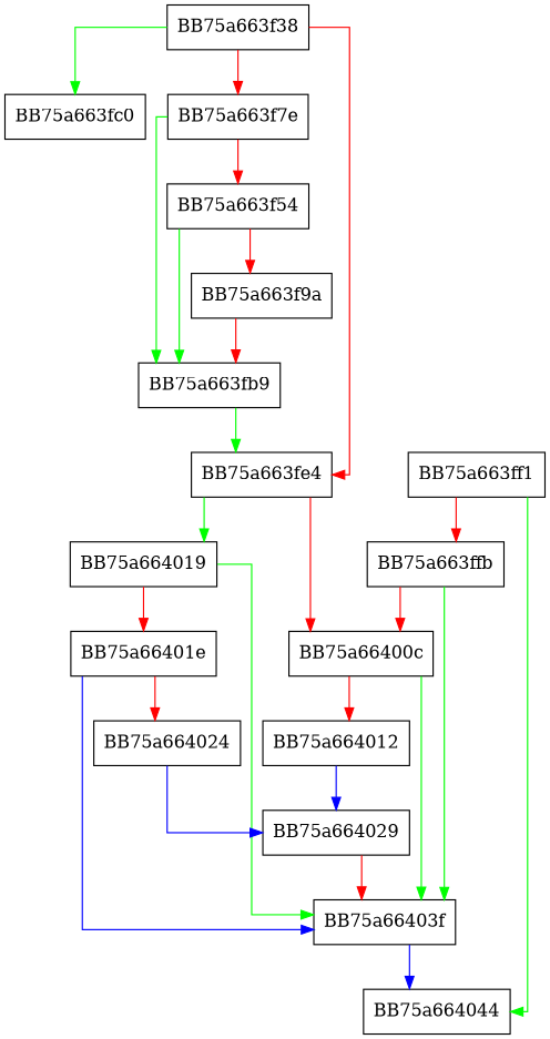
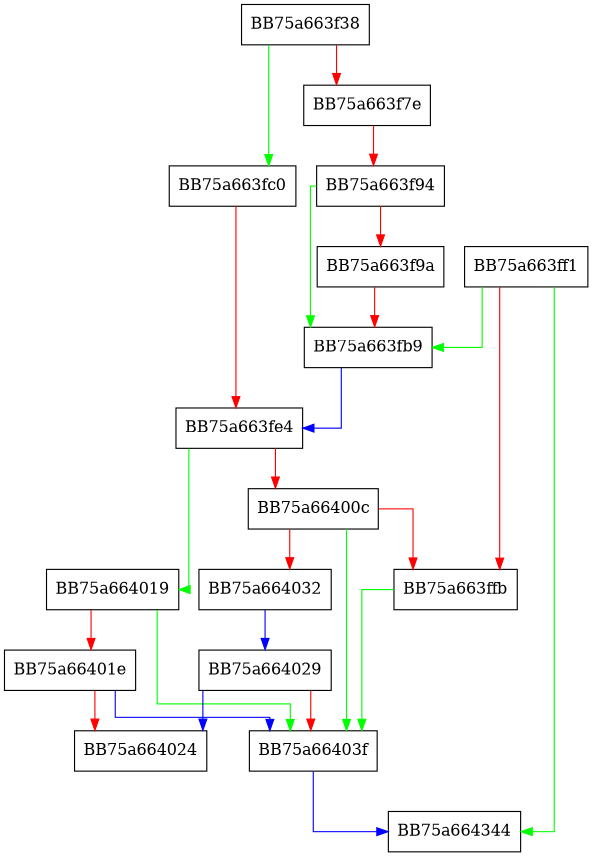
  digraph {
    splines=ortho
    node [shape=box]
    edge [color=red]
    BB75a663f38
    BB75a663fc0
    BB75a663f7e
    BB75a663fe4
    BB75a663fb9
-   BB75a663f94 [label=BB75a663f54]
+   BB75a663f94
    BB75a664019
    BB75a66400c
    BB75a663f9a
    BB75a66403f
    BB75a66401e
    BB75a663ff1
-   BB75a664044
+   BB75a664044 [label=BB75a664344]
    BB75a663ffb
    BB75a664024
-   BB75a664012
+   BB75a664012 [label=BB75a664032]
    BB75a664029
    BB75a663f38 -> BB75a663fc0 [color=green]
    BB75a663f38 -> BB75a663f7e
-   BB75a663f38 -> BB75a663fe4
-   BB75a663f7e -> BB75a663fb9 [color=green]
+   BB75a663fc0 -> BB75a663fe4
+   BB75a663ff1 -> BB75a663fb9 [color=green]
    BB75a663f7e -> BB75a663f94
    BB75a663fe4 -> BB75a664019 [color=green]
    BB75a663fe4 -> BB75a66400c
-   BB75a663fb9 -> BB75a663fe4 [color=green]
+   BB75a663fb9 -> BB75a663fe4 [color=blue]
    BB75a663f94 -> BB75a663fb9 [color=green]
    BB75a663f94 -> BB75a663f9a
    BB75a664019 -> BB75a66403f [color=green]
    BB75a664019 -> BB75a66401e
    BB75a66400c -> BB75a66403f [color=green]
    BB75a66400c -> BB75a664012
    BB75a663f9a -> BB75a663fb9
    BB75a66403f -> BB75a664044 [color=blue]
    BB75a66401e -> BB75a66403f [color=blue]
    BB75a66401e -> BB75a664024
    BB75a663ff1 -> BB75a664044 [color=green]
    BB75a663ff1 -> BB75a663ffb
-   BB75a663ffb -> BB75a66400c
+   BB75a66400c -> BB75a663ffb
    BB75a663ffb -> BB75a66403f [color=green]
-   BB75a664024 -> BB75a664029 [color=blue]
+   BB75a664029 -> BB75a664024 [color=blue]
    BB75a664012 -> BB75a664029 [color=blue]
    BB75a664029 -> BB75a66403f
  }
